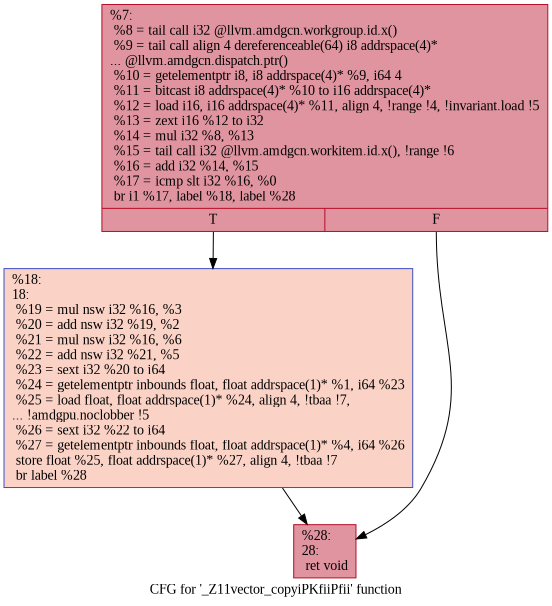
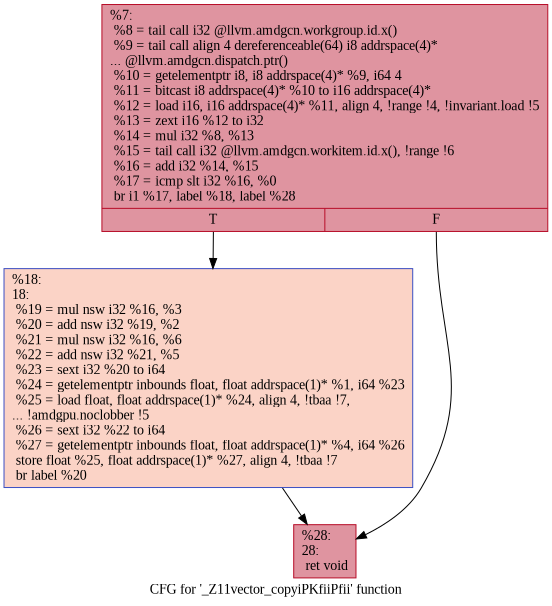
  digraph {
    label="CFG for '_Z11vector_copyiPKfiiPfii' function"
    fontname="Liberation Serif"
    node [color="#b70d28ff" fillcolor="#b70d2870" shape=record style=filled fontname="Liberation Serif"]
    edge [fontname="Liberation Serif"]
    n1 [label="{%7:\l  %8 = tail call i32 @llvm.amdgcn.workgroup.id.x()\l  %9 = tail call align 4 dereferenceable(64) i8 addrspace(4)*\l... @llvm.amdgcn.dispatch.ptr()\l  %10 = getelementptr i8, i8 addrspace(4)* %9, i64 4\l  %11 = bitcast i8 addrspace(4)* %10 to i16 addrspace(4)*\l  %12 = load i16, i16 addrspace(4)* %11, align 4, !range !4, !invariant.load !5\l  %13 = zext i16 %12 to i32\l  %14 = mul i32 %8, %13\l  %15 = tail call i32 @llvm.amdgcn.workitem.id.x(), !range !6\l  %16 = add i32 %14, %15\l  %17 = icmp slt i32 %16, %0\l  br i1 %17, label %18, label %28\l|{<s0>T|<s1>F}}"]
-   n2 [color="#3d50c3ff" fillcolor="#f59c7d70" label="{%18:\l18:                                               \l  %19 = mul nsw i32 %16, %3\l  %20 = add nsw i32 %19, %2\l  %21 = mul nsw i32 %16, %6\l  %22 = add nsw i32 %21, %5\l  %23 = sext i32 %20 to i64\l  %24 = getelementptr inbounds float, float addrspace(1)* %1, i64 %23\l  %25 = load float, float addrspace(1)* %24, align 4, !tbaa !7,\l... !amdgpu.noclobber !5\l  %26 = sext i32 %22 to i64\l  %27 = getelementptr inbounds float, float addrspace(1)* %4, i64 %26\l  store float %25, float addrspace(1)* %27, align 4, !tbaa !7\l  br label %28\l}"]
+   n2 [color="#3d50c3ff" fillcolor="#f59c7d70" label="{%18:\l18:                                               \l  %19 = mul nsw i32 %16, %3\l  %20 = add nsw i32 %19, %2\l  %21 = mul nsw i32 %16, %6\l  %22 = add nsw i32 %21, %5\l  %23 = sext i32 %20 to i64\l  %24 = getelementptr inbounds float, float addrspace(1)* %1, i64 %23\l  %25 = load float, float addrspace(1)* %24, align 4, !tbaa !7,\l... !amdgpu.noclobber !5\l  %26 = sext i32 %22 to i64\l  %27 = getelementptr inbounds float, float addrspace(1)* %4, i64 %26\l  store float %25, float addrspace(1)* %27, align 4, !tbaa !7\l  br label %20\l}"]
    n3 [label="{%28:\l28:                                               \l  ret void\l}"]
    n1 -> n2 [tailport=s0]
    n1 -> n3 [tailport=s1]
    n2 -> n3
  }
